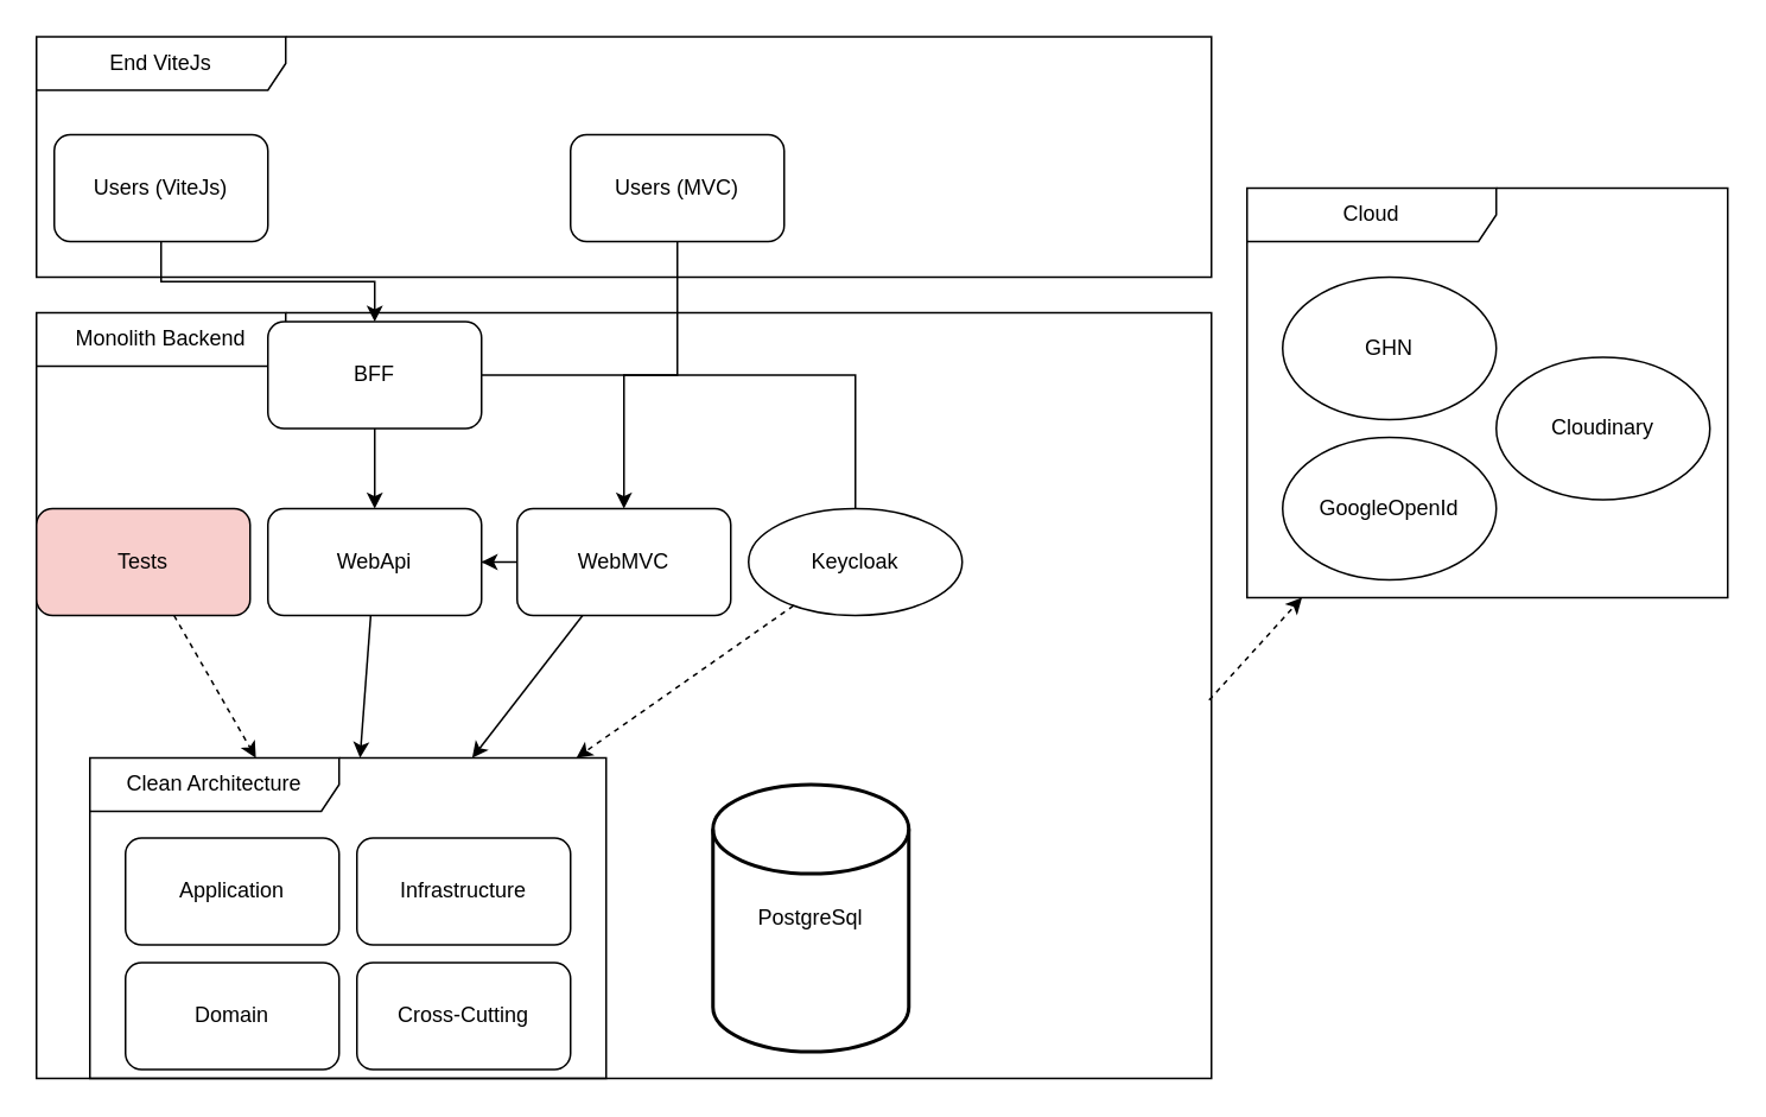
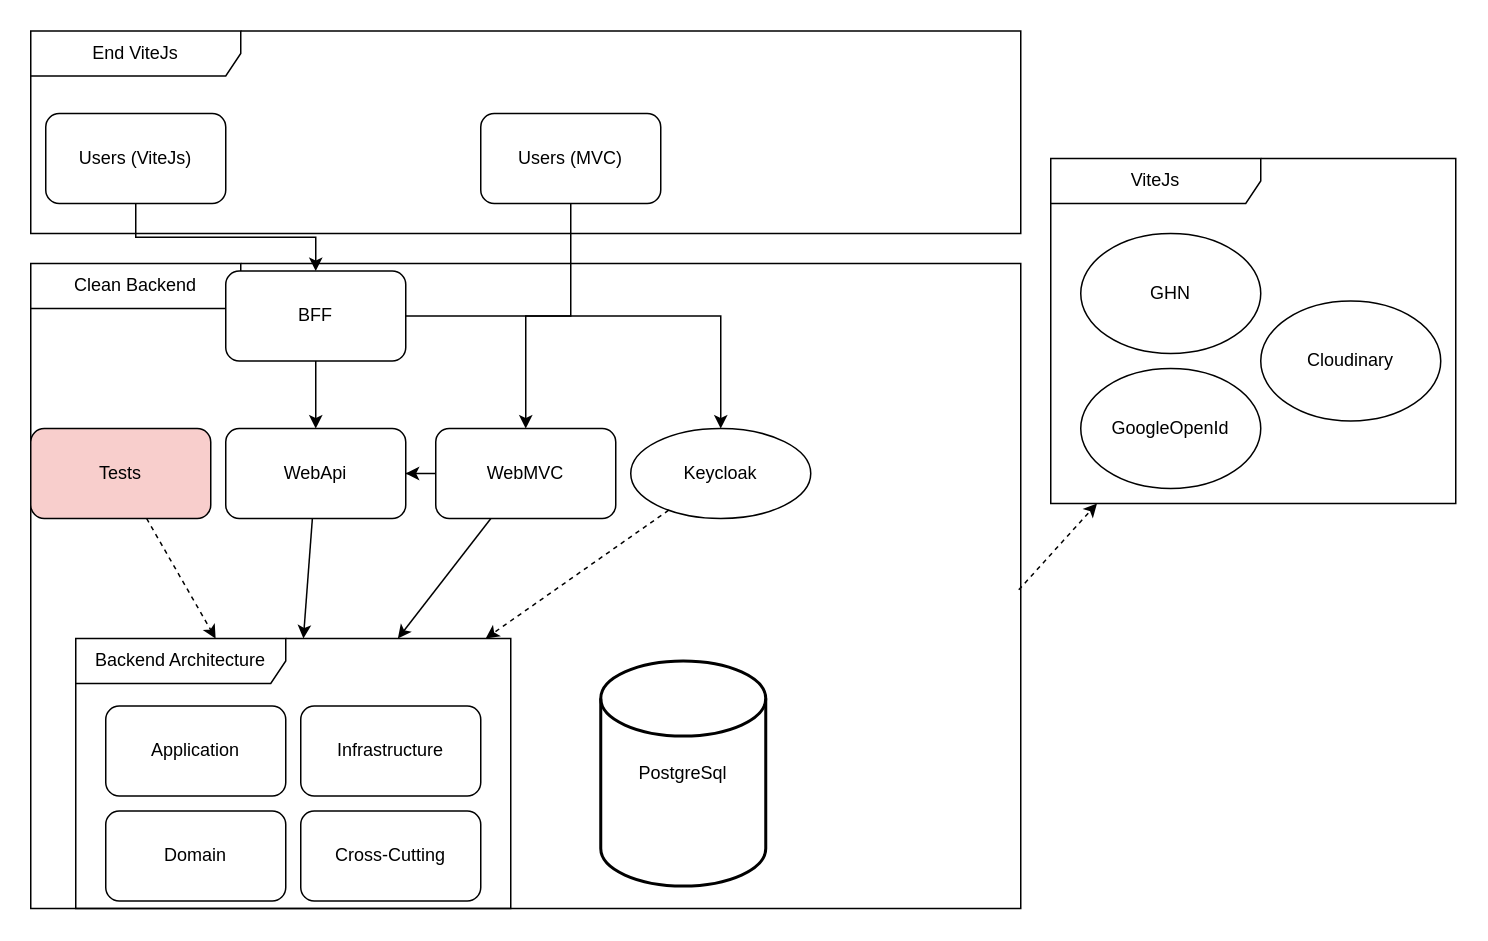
  <mxCell id="0" />
  <mxCell id="1" parent="0" />
  <mxCell id="2" value="" style="edgeStyle=orthogonalEdgeStyle;rounded=0;orthogonalLoop=1;jettySize=auto;html=1;" parent="1" source="3" target="4" edge="1"><mxGeometry relative="1" as="geometry" /></mxCell>
  <mxCell id="3" value="WebMVC" style="rounded=1;whiteSpace=wrap;html=1;" parent="1" vertex="1"><mxGeometry x="290" y="285" width="120" height="60" as="geometry" /></mxCell>
  <mxCell id="4" value="WebApi" style="rounded=1;whiteSpace=wrap;html=1;" parent="1" vertex="1"><mxGeometry x="150" y="285" width="120" height="60" as="geometry" /></mxCell>
  <mxCell id="5" value="PostgreSql" style="strokeWidth=2;html=1;shape=mxgraph.flowchart.database;whiteSpace=wrap;" parent="1" vertex="1"><mxGeometry x="400" y="440" width="110" height="150" as="geometry" /></mxCell>
- <mxCell id="6" value="Monolith Backend" style="shape=umlFrame;whiteSpace=wrap;html=1;pointerEvents=0;width=140;height=30;" parent="1" vertex="1"><mxGeometry x="20" y="175" width="660" height="430" as="geometry" /></mxCell>
+ <mxCell id="6" value="Clean Backend" style="shape=umlFrame;whiteSpace=wrap;html=1;pointerEvents=0;width=140;height=30;" parent="1" vertex="1"><mxGeometry x="20" y="175" width="660" height="430" as="geometry" /></mxCell>
  <mxCell id="7" value="Tests" style="rounded=1;whiteSpace=wrap;html=1;fillColor=#f8cecc;" parent="1" vertex="1"><mxGeometry x="20" y="285" width="120" height="60" as="geometry" /></mxCell>
  <mxCell id="8" style="edgeStyle=orthogonalEdgeStyle;rounded=0;orthogonalLoop=1;jettySize=auto;html=1;exitX=0.5;exitY=1;exitDx=0;exitDy=0;" parent="1" edge="1"><mxGeometry relative="1" as="geometry"><mxPoint x="525" y="470" as="sourcePoint" /><mxPoint x="525" y="470" as="targetPoint" /></mxGeometry></mxCell>
  <mxCell id="9" value="Application" style="rounded=1;whiteSpace=wrap;html=1;" parent="1" vertex="1"><mxGeometry x="70" y="470" width="120" height="60" as="geometry" /></mxCell>
  <mxCell id="10" value="Domain" style="rounded=1;whiteSpace=wrap;html=1;" parent="1" vertex="1"><mxGeometry x="70" y="540" width="120" height="60" as="geometry" /></mxCell>
  <mxCell id="11" value="" style="edgeStyle=orthogonalEdgeStyle;rounded=0;orthogonalLoop=1;jettySize=auto;html=1;" parent="1" source="12" target="15" edge="1"><mxGeometry relative="1" as="geometry" /></mxCell>
  <mxCell id="12" value="Users (ViteJs)" style="rounded=1;whiteSpace=wrap;html=1;" parent="1" vertex="1"><mxGeometry x="30" y="75" width="120" height="60" as="geometry" /></mxCell>
  <mxCell id="13" style="edgeStyle=orthogonalEdgeStyle;rounded=0;orthogonalLoop=1;jettySize=auto;html=1;" parent="1" source="15" target="4" edge="1"><mxGeometry relative="1" as="geometry" /></mxCell>
- <mxCell id="14" value="" style="edgeStyle=orthogonalEdgeStyle;rounded=0;orthogonalLoop=1;jettySize=auto;html=1;endArrow=none;" parent="1" source="15" target="16" edge="1"><mxGeometry relative="1" as="geometry" /></mxCell>
+ <mxCell id="14" value="" style="edgeStyle=orthogonalEdgeStyle;rounded=0;orthogonalLoop=1;jettySize=auto;html=1;" parent="1" source="15" target="16" edge="1"><mxGeometry relative="1" as="geometry" /></mxCell>
  <mxCell id="15" value="BFF" style="rounded=1;whiteSpace=wrap;html=1;" parent="1" vertex="1"><mxGeometry x="150" y="180" width="120" height="60" as="geometry" /></mxCell>
  <mxCell id="16" value="Keycloak" style="ellipse;whiteSpace=wrap;html=1;" parent="1" vertex="1"><mxGeometry x="420" y="285" width="120" height="60" as="geometry" /></mxCell>
  <mxCell id="17" style="edgeStyle=orthogonalEdgeStyle;rounded=0;orthogonalLoop=1;jettySize=auto;html=1;" parent="1" source="18" target="3" edge="1"><mxGeometry relative="1" as="geometry" /></mxCell>
  <mxCell id="18" value="Users (MVC)" style="rounded=1;whiteSpace=wrap;html=1;" parent="1" vertex="1"><mxGeometry x="320" y="75" width="120" height="60" as="geometry" /></mxCell>
  <mxCell id="19" value="Infrastructure" style="rounded=1;whiteSpace=wrap;html=1;" parent="1" vertex="1"><mxGeometry x="200" y="470" width="120" height="60" as="geometry" /></mxCell>
  <mxCell id="20" value="Cross-Cutting" style="rounded=1;whiteSpace=wrap;html=1;" parent="1" vertex="1"><mxGeometry x="200" y="540" width="120" height="60" as="geometry" /></mxCell>
- <mxCell id="21" value="Clean Architecture" style="shape=umlFrame;whiteSpace=wrap;html=1;pointerEvents=0;width=140;height=30;" parent="1" vertex="1"><mxGeometry x="50" y="425" width="290" height="180" as="geometry" /></mxCell>
+ <mxCell id="21" value="Backend Architecture" style="shape=umlFrame;whiteSpace=wrap;html=1;pointerEvents=0;width=140;height=30;" parent="1" vertex="1"><mxGeometry x="50" y="425" width="290" height="180" as="geometry" /></mxCell>
  <mxCell id="22" value="" style="endArrow=classic;html=1;rounded=0;dashed=1;" parent="1" source="7" target="21" edge="1"><mxGeometry width="50" height="50" relative="1" as="geometry"><mxPoint x="540" y="375" as="sourcePoint" /><mxPoint x="590" y="325" as="targetPoint" /></mxGeometry></mxCell>
  <mxCell id="23" value="" style="endArrow=classic;html=1;rounded=0;" parent="1" source="4" target="21" edge="1"><mxGeometry width="50" height="50" relative="1" as="geometry"><mxPoint x="128" y="355" as="sourcePoint" /><mxPoint x="230" y="435" as="targetPoint" /></mxGeometry></mxCell>
  <mxCell id="24" value="" style="endArrow=classic;html=1;rounded=0;" parent="1" source="3" target="21" edge="1"><mxGeometry width="50" height="50" relative="1" as="geometry"><mxPoint x="247" y="355" as="sourcePoint" /><mxPoint x="293" y="435" as="targetPoint" /></mxGeometry></mxCell>
  <mxCell id="25" value="" style="endArrow=classic;html=1;rounded=0;dashed=1;" parent="1" source="16" target="21" edge="1"><mxGeometry width="50" height="50" relative="1" as="geometry"><mxPoint x="383" y="355" as="sourcePoint" /><mxPoint x="365" y="435" as="targetPoint" /></mxGeometry></mxCell>
  <mxCell id="26" value="" style="endArrow=classic;html=1;rounded=0;exitX=0.998;exitY=0.506;exitDx=0;exitDy=0;exitPerimeter=0;dashed=1;" parent="1" source="6" target="32" edge="1"><mxGeometry width="50" height="50" relative="1" as="geometry"><mxPoint x="519" y="355" as="sourcePoint" /><mxPoint x="780" y="455" as="targetPoint" /></mxGeometry></mxCell>
  <mxCell id="27" value="End ViteJs" style="shape=umlFrame;whiteSpace=wrap;html=1;pointerEvents=0;width=140;height=30;" parent="1" vertex="1"><mxGeometry x="20" y="20" width="660" height="135" as="geometry" /></mxCell>
  <mxCell id="28" value="" style="group" parent="1" vertex="1" connectable="0"><mxGeometry x="700" y="105" width="270" height="230" as="geometry" /></mxCell>
  <mxCell id="29" value="Cloudinary" style="ellipse;whiteSpace=wrap;html=1;" parent="28" vertex="1"><mxGeometry x="140" y="95" width="120" height="80" as="geometry" /></mxCell>
  <mxCell id="30" value="GoogleOpenId" style="ellipse;whiteSpace=wrap;html=1;" parent="28" vertex="1"><mxGeometry x="20" y="140" width="120" height="80" as="geometry" /></mxCell>
  <mxCell id="31" value="GHN" style="ellipse;whiteSpace=wrap;html=1;" parent="28" vertex="1"><mxGeometry x="20" y="50" width="120" height="80" as="geometry" /></mxCell>
- <mxCell id="32" value="Cloud" style="shape=umlFrame;whiteSpace=wrap;html=1;pointerEvents=0;width=140;height=30;" parent="28" vertex="1"><mxGeometry width="270" height="230" as="geometry" /></mxCell>
+ <mxCell id="32" value="ViteJs" style="shape=umlFrame;whiteSpace=wrap;html=1;pointerEvents=0;width=140;height=30;" parent="28" vertex="1"><mxGeometry width="270" height="230" as="geometry" /></mxCell>
